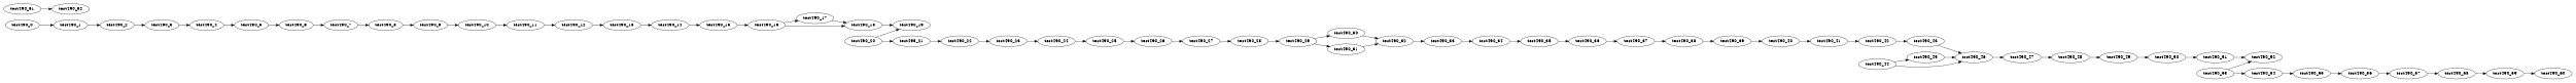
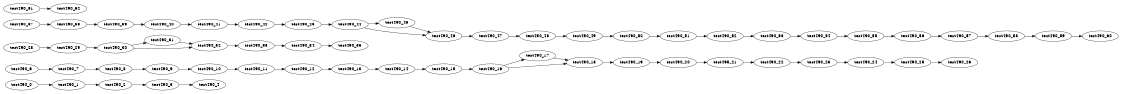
  digraph {
    rankdir=LR
    test490_0
    test490_1
    test490_2
    test490_3
    test490_4
-   test490_5
    test490_6
    test490_7
    test490_8
    test490_9
    test490_10
    test490_11
    test490_12
    test490_13
    test490_14
    test490_15
    test490_16
    test490_17
    test490_18
    test490_19
    test490_20
    n22 [label=test495_21]
    test490_22
    test490_23
    test490_24
    test490_25
    test490_26
-   test490_27
    test490_28
    test490_29
    test490_30
    test490_31
    test490_32
    test490_33
    test490_34
    test490_35
-   test490_36
    test490_37
    test490_38
    test490_39
    test490_40
    test490_41
    test490_42
    test490_43
    test490_44
    test490_45
    test490_46
    test490_47
    test490_48
    test490_49
    test490_50
    test490_51
    test490_52
    test490_53
    test490_54
    test490_55
    test490_56
    test490_57
    test490_58
    test490_59
    test490_60
    test490_61
    test490_62
    test490_0 -> test490_1
    test490_1 -> test490_2
    test490_2 -> test490_3
    test490_3 -> test490_4
-   test490_4 -> test490_5
-   test490_5 -> test490_6
    test490_6 -> test490_7
    test490_7 -> test490_8
    test490_8 -> test490_9
    test490_9 -> test490_10
    test490_10 -> test490_11
    test490_11 -> test490_12
    test490_12 -> test490_13
    test490_13 -> test490_14
    test490_14 -> test490_15
    test490_15 -> test490_16
    test490_16 -> test490_17
    test490_16 -> test490_18
    test490_17 -> test490_18
    test490_18 -> test490_19
-   test490_20 -> test490_19
+   test490_19 -> test490_20
    test490_20 -> n22
    n22 -> test490_22
    test490_22 -> test490_23
    test490_23 -> test490_24
    test490_24 -> test490_25
    test490_25 -> test490_26
-   test490_26 -> test490_27
-   test490_27 -> test490_28
    test490_28 -> test490_29
    test490_29 -> test490_30
-   test490_29 -> test490_31
+   test490_30 -> test490_31
    test490_30 -> test490_32
    test490_31 -> test490_32
    test490_32 -> test490_33
    test490_33 -> test490_34
    test490_34 -> test490_35
-   test490_35 -> test490_36
-   test490_36 -> test490_37
    test490_37 -> test490_38
    test490_38 -> test490_39
    test490_39 -> test490_40
    test490_40 -> test490_41
    test490_41 -> test490_42
    test490_42 -> test490_43
-   test490_43 -> test490_46
+   test490_43 -> test490_44
    test490_44 -> test490_45
    test490_44 -> test490_46
    test490_45 -> test490_46
    test490_46 -> test490_47
    test490_47 -> test490_48
    test490_48 -> test490_49
    test490_49 -> test490_50
    test490_50 -> test490_51
    test490_51 -> test490_52
-   test490_53 -> test490_52
+   test490_52 -> test490_53
    test490_53 -> test490_54
    test490_54 -> test490_55
    test490_55 -> test490_56
    test490_56 -> test490_57
    test490_57 -> test490_58
    test490_58 -> test490_59
    test490_59 -> test490_60
    test490_61 -> test490_62
  }
